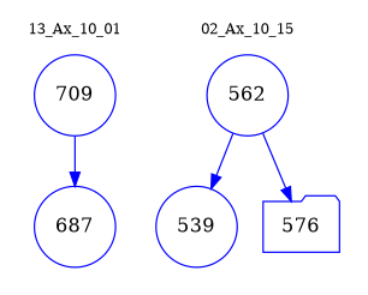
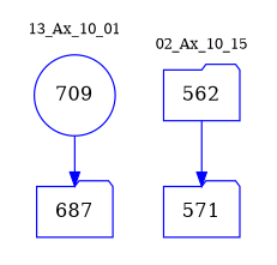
  digraph {
    node [color=blue shape=circle]
    edge [color=blue]
    n1 [label=709]
-   n2 [label=687]
-   n3 [label=562]
-   n4 [label=539]
-   n5 [label=576 shape=folder]
+   n2 [label=687 shape=folder]
+   n3 [label=562 shape=folder]
+   n5 [label=571 shape=folder]
    subgraph cluster_1 {
      color=white
      fontsize=10
      label="13_Ax_10_01"
      n1
      n2
    }
    subgraph cluster_2 {
      color=white
      fontsize=10
      label="02_Ax_10_15"
      n3
-     n4
      n5
    }
    n1 -> n2
-   n3 -> n4
    n3 -> n5
  }
